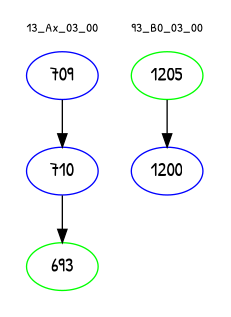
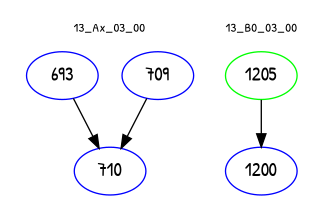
  digraph {
    fontname="Patrick Hand"
    node [color=blue fontname="Patrick Hand"]
    edge [color=black fontname="Patrick Hand"]
    n1 [label=709]
    n2 [label=710]
-   n3 [color=green label=693]
+   n3 [label=693]
    n4 [color=green label=1205]
    n5 [label=1200]
    subgraph cluster_1 {
      color=white
      fontsize=10
      label="13_Ax_03_00"
      n1
      n2
      n3
    }
    subgraph cluster_2 {
      color=white
      fontsize=10
-     label="93_B0_03_00"
+     label="13_B0_03_00"
      n4
      n5
    }
    n1 -> n2
-   n2 -> n3
+   n3 -> n2
    n4 -> n5
  }
